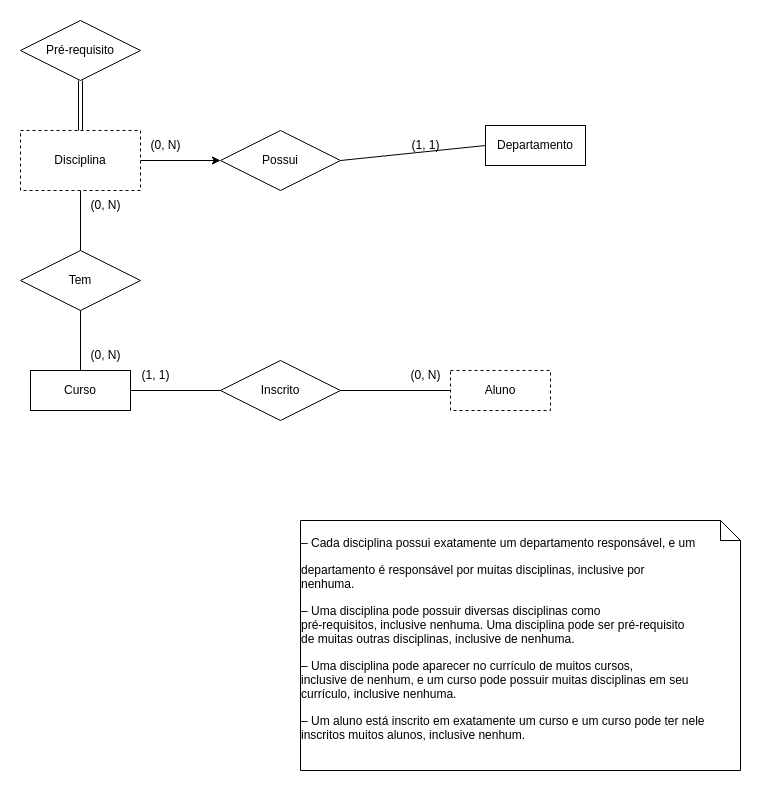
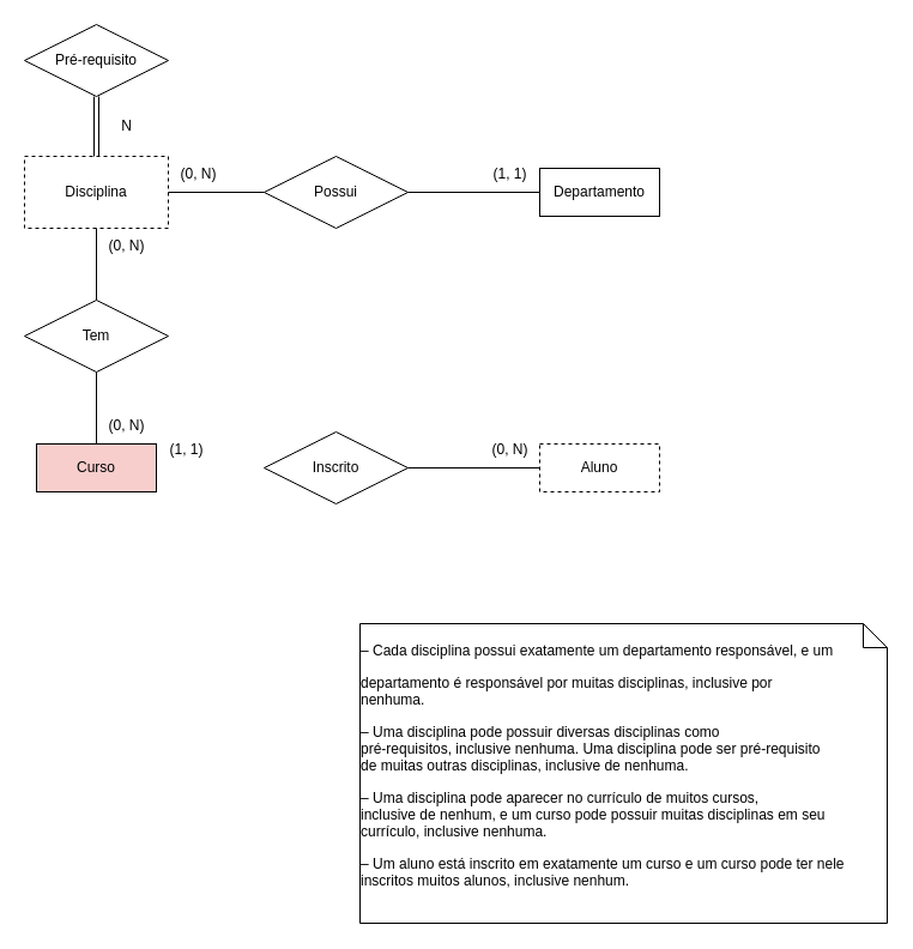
  <mxCell id="0" />
  <mxCell id="1" parent="0" />
  <mxCell id="2" value="Disciplina" style="rounded=0;whiteSpace=wrap;html=1;dashed=1;" parent="1" vertex="1"><mxGeometry x="20" y="130" width="120" height="60" as="geometry" /></mxCell>
  <mxCell id="3" value="Tem" style="shape=rhombus;perimeter=rhombusPerimeter;whiteSpace=wrap;html=1;align=center;" parent="1" vertex="1"><mxGeometry x="20" y="250" width="120" height="60" as="geometry" /></mxCell>
- <mxCell id="4" value="Curso" style="whiteSpace=wrap;html=1;align=center;" parent="1" vertex="1"><mxGeometry x="30" y="370" width="100" height="40" as="geometry" /></mxCell>
+ <mxCell id="4" value="Curso" style="whiteSpace=wrap;html=1;align=center;fillColor=#f8cecc;" parent="1" vertex="1"><mxGeometry x="30" y="370" width="100" height="40" as="geometry" /></mxCell>
  <mxCell id="5" value="Inscrito" style="shape=rhombus;perimeter=rhombusPerimeter;whiteSpace=wrap;html=1;align=center;" parent="1" vertex="1"><mxGeometry x="220" y="360" width="120" height="60" as="geometry" /></mxCell>
  <mxCell id="6" value="Aluno" style="whiteSpace=wrap;html=1;align=center;dashed=1;" parent="1" vertex="1"><mxGeometry x="450" y="370" width="100" height="40" as="geometry" /></mxCell>
  <mxCell id="7" value="Possui" style="shape=rhombus;perimeter=rhombusPerimeter;whiteSpace=wrap;html=1;align=center;" parent="1" vertex="1"><mxGeometry x="220" y="130" width="120" height="60" as="geometry" /></mxCell>
- <mxCell id="8" value="Departamento" style="whiteSpace=wrap;html=1;align=center;" parent="1" vertex="1"><mxGeometry x="485" y="125" width="100" height="40" as="geometry" /></mxCell>
+ <mxCell id="8" value="Departamento" style="whiteSpace=wrap;html=1;align=center;" parent="1" vertex="1"><mxGeometry x="450" y="140" width="100" height="40" as="geometry" /></mxCell>
+ <mxCell id="9" value="N" style="text;html=1;align=center;verticalAlign=middle;resizable=0;points=[];autosize=1;strokeColor=none;fillColor=none;" parent="1" vertex="1"><mxGeometry x="90" y="90" width="30" height="30" as="geometry" /></mxCell>
  <mxCell id="10" value="" style="shape=link;html=1;rounded=0;exitX=0.5;exitY=1;exitDx=0;exitDy=0;entryX=0.5;entryY=0;entryDx=0;entryDy=0;" edge="1" parent="1" source="11" target="2"><mxGeometry relative="1" as="geometry"><mxPoint x="110" y="100" as="sourcePoint" /><mxPoint x="270" y="140" as="targetPoint" /></mxGeometry></mxCell>
  <mxCell id="11" value="Pré-requisito" style="shape=rhombus;perimeter=rhombusPerimeter;whiteSpace=wrap;html=1;align=center;" vertex="1" parent="1"><mxGeometry x="20" y="20" width="120" height="60" as="geometry" /></mxCell>
- <mxCell id="12" value="" style="endArrow=classic;html=1;rounded=0;exitX=1;exitY=0.5;exitDx=0;exitDy=0;entryX=0;entryY=0.5;entryDx=0;entryDy=0;" edge="1" parent="1" source="2" target="7"><mxGeometry relative="1" as="geometry"><mxPoint x="210" y="140" as="sourcePoint" /><mxPoint x="370" y="140" as="targetPoint" /></mxGeometry></mxCell>
+ <mxCell id="12" value="" style="endArrow=none;html=1;rounded=0;exitX=1;exitY=0.5;exitDx=0;exitDy=0;entryX=0;entryY=0.5;entryDx=0;entryDy=0;" edge="1" parent="1" source="2" target="7"><mxGeometry relative="1" as="geometry"><mxPoint x="210" y="140" as="sourcePoint" /><mxPoint x="370" y="140" as="targetPoint" /></mxGeometry></mxCell>
  <mxCell id="13" value="" style="endArrow=none;html=1;rounded=0;exitX=1;exitY=0.5;exitDx=0;exitDy=0;entryX=0;entryY=0.5;entryDx=0;entryDy=0;" edge="1" parent="1" source="7" target="8"><mxGeometry relative="1" as="geometry"><mxPoint x="410" y="130" as="sourcePoint" /><mxPoint x="570" y="130" as="targetPoint" /></mxGeometry></mxCell>
  <mxCell id="14" value="" style="endArrow=none;html=1;rounded=0;exitX=0.5;exitY=1;exitDx=0;exitDy=0;entryX=0.5;entryY=0;entryDx=0;entryDy=0;" edge="1" parent="1" source="2" target="3"><mxGeometry relative="1" as="geometry"><mxPoint x="190" y="260" as="sourcePoint" /><mxPoint x="350" y="260" as="targetPoint" /></mxGeometry></mxCell>
  <mxCell id="15" value="" style="endArrow=none;html=1;rounded=0;exitX=0.5;exitY=1;exitDx=0;exitDy=0;entryX=0.5;entryY=0;entryDx=0;entryDy=0;" edge="1" parent="1" source="3" target="4"><mxGeometry relative="1" as="geometry"><mxPoint x="190" y="350" as="sourcePoint" /><mxPoint x="350" y="350" as="targetPoint" /></mxGeometry></mxCell>
- <mxCell id="16" value="" style="endArrow=none;html=1;rounded=0;exitX=1;exitY=0.5;exitDx=0;exitDy=0;entryX=0;entryY=0.5;entryDx=0;entryDy=0;" edge="1" parent="1" source="4" target="5"><mxGeometry relative="1" as="geometry"><mxPoint x="190" y="360" as="sourcePoint" /><mxPoint x="350" y="360" as="targetPoint" /></mxGeometry></mxCell>
  <mxCell id="17" value="" style="endArrow=none;html=1;rounded=0;exitX=1;exitY=0.5;exitDx=0;exitDy=0;entryX=0;entryY=0.5;entryDx=0;entryDy=0;" edge="1" parent="1" source="5" target="6"><mxGeometry relative="1" as="geometry"><mxPoint x="190" y="360" as="sourcePoint" /><mxPoint x="350" y="360" as="targetPoint" /></mxGeometry></mxCell>
  <mxCell id="18" value="(0, N)" style="text;html=1;align=center;verticalAlign=middle;resizable=0;points=[];autosize=1;strokeColor=none;fillColor=none;" vertex="1" parent="1"><mxGeometry x="140" y="130" width="50" height="30" as="geometry" /></mxCell>
  <mxCell id="19" value="(1, 1)" style="text;html=1;align=center;verticalAlign=middle;resizable=0;points=[];autosize=1;strokeColor=none;fillColor=none;" vertex="1" parent="1"><mxGeometry x="400" y="130" width="50" height="30" as="geometry" /></mxCell>
  <mxCell id="20" value="(0, N)" style="text;html=1;align=center;verticalAlign=middle;resizable=0;points=[];autosize=1;strokeColor=none;fillColor=none;" vertex="1" parent="1"><mxGeometry x="80" y="190" width="50" height="30" as="geometry" /></mxCell>
  <mxCell id="21" value="(0, N)" style="text;html=1;align=center;verticalAlign=middle;resizable=0;points=[];autosize=1;strokeColor=none;fillColor=none;" vertex="1" parent="1"><mxGeometry x="80" y="340" width="50" height="30" as="geometry" /></mxCell>
  <mxCell id="22" value="(1, 1)" style="text;html=1;align=center;verticalAlign=middle;resizable=0;points=[];autosize=1;strokeColor=none;fillColor=none;" vertex="1" parent="1"><mxGeometry x="130" y="360" width="50" height="30" as="geometry" /></mxCell>
  <mxCell id="23" value="(0, N)" style="text;html=1;align=center;verticalAlign=middle;resizable=0;points=[];autosize=1;strokeColor=none;fillColor=none;" vertex="1" parent="1"><mxGeometry x="400" y="360" width="50" height="30" as="geometry" /></mxCell>
  <mxCell id="24" value="&lt;div align=&quot;left&quot;&gt;– Cada disciplina possui exatamente um departamento responsável, e um&lt;/div&gt;&lt;div align=&quot;left&quot;&gt;&lt;p&gt; departamento é responsável por muitas disciplinas, inclusive por &lt;br&gt;nenhuma.&lt;/p&gt;&lt;p&gt;– Uma disciplina pode possuir diversas disciplinas como &lt;br&gt;pré-requisitos, inclusive nenhuma. Uma disciplina pode ser pré-requisito&lt;br&gt; de muitas outras disciplinas, inclusive de nenhuma.&lt;/p&gt;&lt;p&gt;– Uma disciplina pode aparecer no currículo de muitos cursos, &lt;br&gt;inclusive de nenhum, e um curso pode possuir muitas disciplinas em seu &lt;br&gt;currículo, inclusive nenhuma. &lt;br&gt;&lt;/p&gt;&lt;p&gt;– Um aluno está inscrito em exatamente um curso e um curso pode ter nele inscritos muitos alunos, inclusive nenhum.&lt;/p&gt;&lt;/div&gt;" style="shape=note;size=20;whiteSpace=wrap;html=1;" vertex="1" parent="1"><mxGeometry x="300" y="520" width="440" height="250" as="geometry" /></mxCell>
